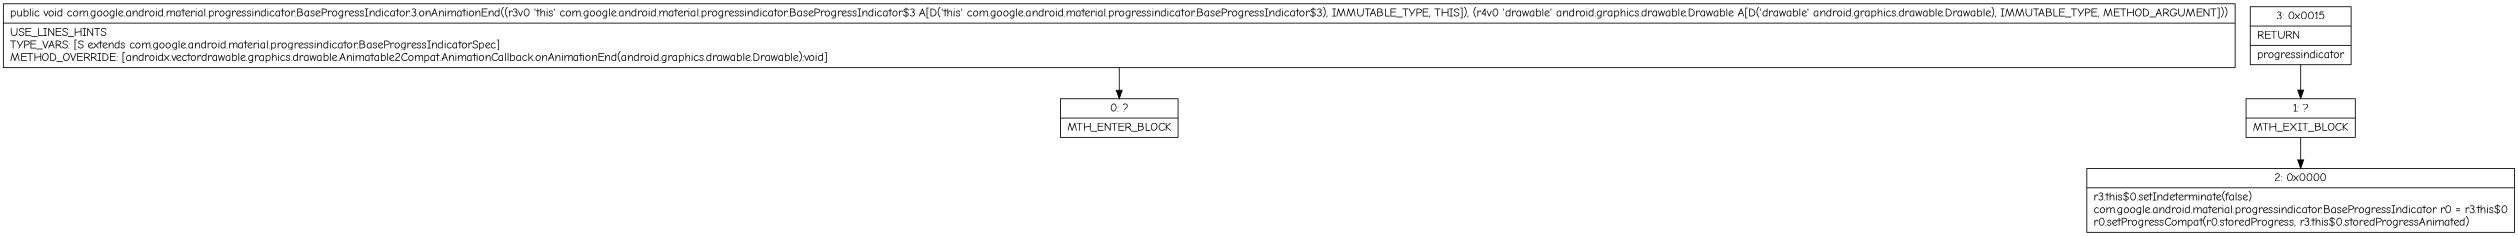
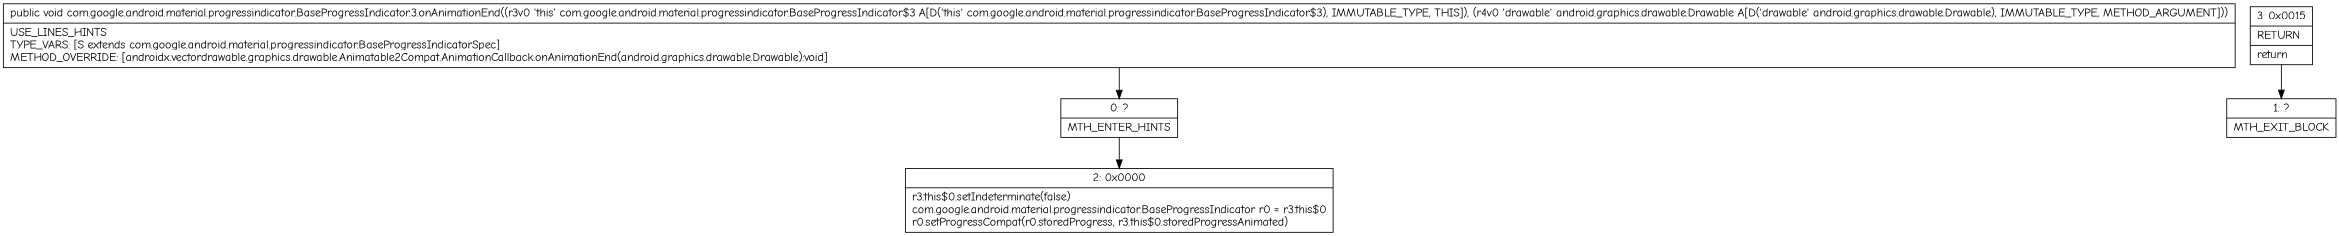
  digraph {
    fontname="Comic Neue"
    node [fontname="Comic Neue" shape=record]
    edge [fontname="Comic Neue"]
-   n1 [label="{0\:\ ?|MTH_ENTER_BLOCK\l}"]
+   n1 [label="{0\:\ ?|MTH_ENTER_HINTS\l}"]
    n2 [label="{2\:\ 0x0000|r3.this$0.setIndeterminate(false)\lcom.google.android.material.progressindicator.BaseProgressIndicator r0 = r3.this$0\lr0.setProgressCompat(r0.storedProgress, r3.this$0.storedProgressAnimated)\l}"]
-   n3 [label="{3\:\ 0x0015|RETURN\l|progressindicator\l}"]
+   n3 [label="{3\:\ 0x0015|RETURN\l|return\l}"]
    n4 [label="{1\:\ ?|MTH_EXIT_BLOCK\l}"]
    n5 [label="{public void com.google.android.material.progressindicator.BaseProgressIndicator.3.onAnimationEnd((r3v0 'this' com.google.android.material.progressindicator.BaseProgressIndicator$3 A[D('this' com.google.android.material.progressindicator.BaseProgressIndicator$3), IMMUTABLE_TYPE, THIS]), (r4v0 'drawable' android.graphics.drawable.Drawable A[D('drawable' android.graphics.drawable.Drawable), IMMUTABLE_TYPE, METHOD_ARGUMENT]))  | USE_LINES_HINTS\lTYPE_VARS: [S extends com.google.android.material.progressindicator.BaseProgressIndicatorSpec]\lMETHOD_OVERRIDE: [androidx.vectordrawable.graphics.drawable.Animatable2Compat.AnimationCallback.onAnimationEnd(android.graphics.drawable.Drawable):void]\l}"]
-   n4 -> n2
+   n1 -> n2
    n3 -> n4
    n5 -> n1
  }
